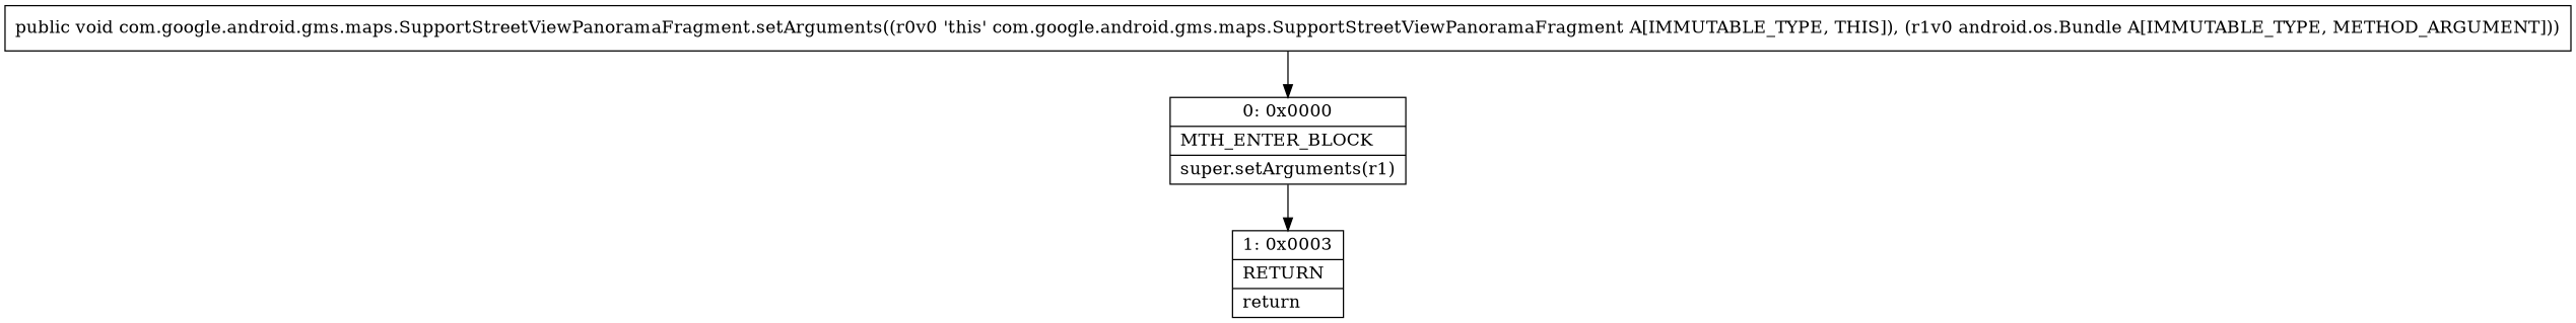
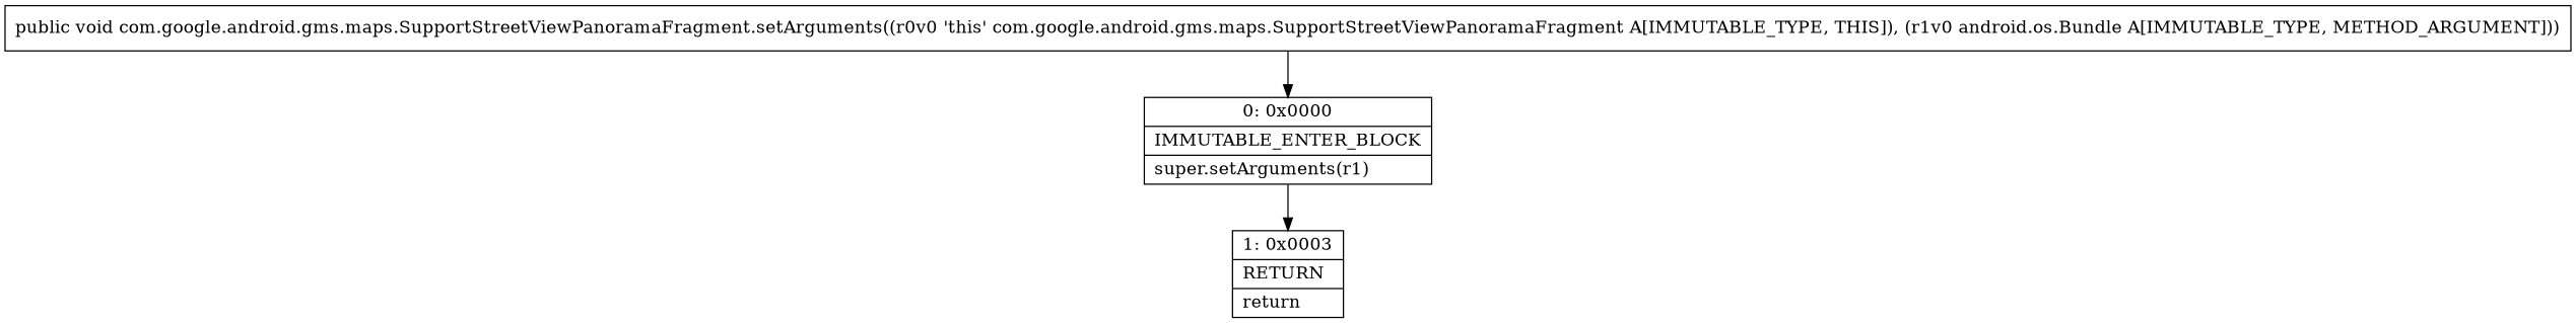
  digraph {
    node [shape=record]
-   n1 [label="{0\:\ 0x0000|MTH_ENTER_BLOCK\l|super.setArguments(r1)\l}"]
+   n1 [label="{0\:\ 0x0000|IMMUTABLE_ENTER_BLOCK\l|super.setArguments(r1)\l}"]
    n2 [label="{1\:\ 0x0003|RETURN\l|return\l}"]
    n3 [label="{public void com.google.android.gms.maps.SupportStreetViewPanoramaFragment.setArguments((r0v0 'this' com.google.android.gms.maps.SupportStreetViewPanoramaFragment A[IMMUTABLE_TYPE, THIS]), (r1v0 android.os.Bundle A[IMMUTABLE_TYPE, METHOD_ARGUMENT])) }"]
    n1 -> n2
    n3 -> n1
  }
